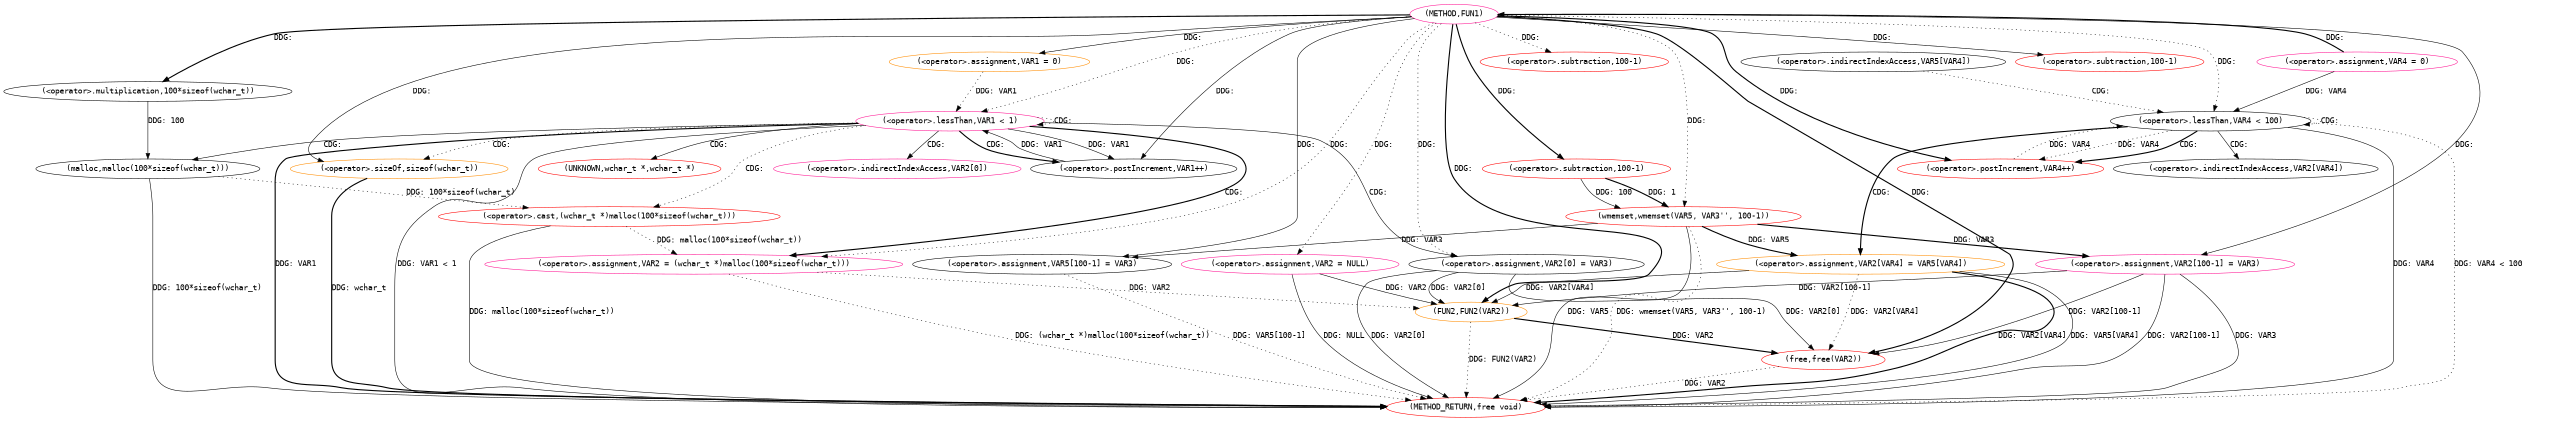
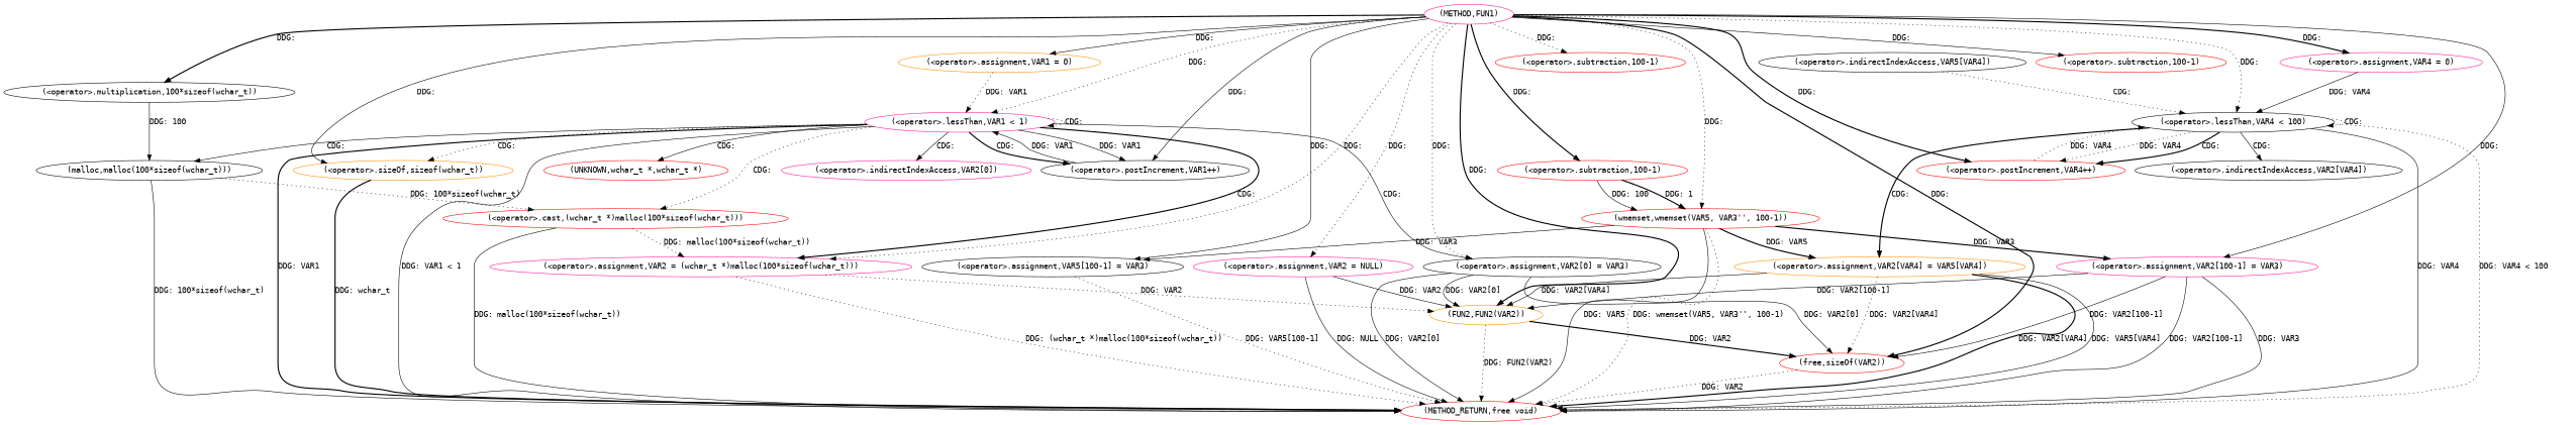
  digraph {
    fontname="DejaVu Sans Mono"
    node [color=red fontname="DejaVu Sans Mono"]
    edge [fontname="DejaVu Sans Mono" style=solid]
    n1 [color=deeppink label="(METHOD,FUN1)"]
    n2 [color=deeppink label="(<operator>.assignment,VAR2 = NULL)"]
    n3 [color=darkorange label="(<operator>.assignment,VAR1 = 0)"]
    n4 [color=deeppink label="(<operator>.lessThan,VAR1 < 1)"]
    n5 [color=black label="(<operator>.postIncrement,VAR1++)"]
    n6 [color=deeppink label="(<operator>.assignment,VAR2 = (wchar_t *)malloc(100*sizeof(wchar_t)))"]
    n7 [color=black label="(<operator>.multiplication,100*sizeof(wchar_t))"]
    n8 [color=darkorange label="(<operator>.sizeOf,sizeof(wchar_t))"]
    n9 [color=black label="(<operator>.assignment,VAR2[0] = VAR3)"]
    n10 [label="(wmemset,wmemset(VAR5, VAR3'', 100-1))"]
    n11 [label="(<operator>.subtraction,100-1)"]
    n12 [color=black label="(<operator>.assignment,VAR5[100-1] = VAR3)"]
    n13 [label="(<operator>.subtraction,100-1)"]
    n14 [color=deeppink label="(<operator>.assignment,VAR4 = 0)"]
    n15 [color=black label="(<operator>.lessThan,VAR4 < 100)"]
    n16 [label="(<operator>.postIncrement,VAR4++)"]
    n17 [color=deeppink label="(<operator>.assignment,VAR2[100-1] = VAR3)"]
    n18 [label="(<operator>.subtraction,100-1)"]
    n19 [color=darkorange label="(FUN2,FUN2(VAR2))"]
-   n20 [label="(free,free(VAR2))"]
+   n20 [label="(free,sizeOf(VAR2))"]
    n21 [label="(METHOD_RETURN,free void)"]
    n22 [label="(<operator>.cast,(wchar_t *)malloc(100*sizeof(wchar_t)))"]
    n23 [color=black label="(malloc,malloc(100*sizeof(wchar_t)))"]
    n24 [label="(UNKNOWN,wchar_t *,wchar_t *)"]
    n25 [color=deeppink label="(<operator>.indirectIndexAccess,VAR2[0])"]
    n26 [color=darkorange label="(<operator>.assignment,VAR2[VAR4] = VAR5[VAR4])"]
    n27 [color=black label="(<operator>.indirectIndexAccess,VAR2[VAR4])"]
    n28 [color=black label="(<operator>.indirectIndexAccess,VAR5[VAR4])"]
    n1 -> n2 [label="DDG: " style=dotted]
    n1 -> n3 [label="DDG: "]
    n1 -> n4 [label="DDG: " style=dotted]
    n1 -> n5 [label="DDG: "]
    n1 -> n6 [label="DDG: " style=dotted]
    n1 -> n7 [label="DDG: " style=bold]
    n1 -> n8 [label="DDG: "]
    n1 -> n9 [label="DDG: " style=dotted]
    n1 -> n10 [label="DDG: " style=dotted]
    n1 -> n11 [label="DDG: " style=bold]
    n1 -> n12 [label="DDG: "]
    n1 -> n13 [label="DDG: " style=dotted]
-   n14 -> n1 [label="DDG: " style=bold]
+   n1 -> n14 [label="DDG: " style=bold]
    n1 -> n15 [label="DDG: " style=dotted]
    n1 -> n16 [label="DDG: " style=bold]
    n1 -> n17 [label="DDG: "]
    n1 -> n18 [label="DDG: "]
    n1 -> n19 [label="DDG: " style=bold]
    n1 -> n20 [label="DDG: " style=bold]
    n2 -> n19 [label="DDG: VAR2"]
    n2 -> n21 [label="DDG: NULL"]
    n3 -> n4 [label="DDG: VAR1" style=dotted]
    n4 -> n4 [label="CDG: " style=dotted]
    n4 -> n5 [label="DDG: VAR1"]
    n4 -> n5 [label="CDG: " style=bold]
    n4 -> n6 [label="CDG: " style=bold]
    n4 -> n8 [label="CDG: " style=dotted]
    n4 -> n9 [label="CDG: "]
    n4 -> n21 [label="DDG: VAR1" style=bold]
    n4 -> n21 [label="DDG: VAR1 < 1"]
    n4 -> n22 [label="CDG: " style=dotted]
    n4 -> n23 [label="CDG: "]
    n4 -> n24 [label="CDG: "]
    n4 -> n25 [label="CDG: "]
    n5 -> n4 [label="DDG: VAR1"]
    n6 -> n19 [label="DDG: VAR2" style=dotted]
    n6 -> n21 [label="DDG: (wchar_t *)malloc(100*sizeof(wchar_t))" style=dotted]
    n7 -> n23 [label="DDG: 100"]
    n8 -> n21 [label="DDG: wchar_t" style=bold]
    n9 -> n19 [label="DDG: VAR2[0]"]
    n9 -> n20 [label="DDG: VAR2[0]"]
    n9 -> n21 [label="DDG: VAR2[0]"]
    n10 -> n12 [label="DDG: VAR3"]
    n10 -> n17 [label="DDG: VAR3" style=bold]
    n10 -> n21 [label="DDG: wmemset(VAR5, VAR3'', 100-1)" style=dotted]
    n10 -> n21 [label="DDG: VAR5"]
    n10 -> n26 [label="DDG: VAR5" style=bold]
    n11 -> n10 [label="DDG: 100"]
    n11 -> n10 [label="DDG: 1" style=bold]
    n12 -> n21 [label="DDG: VAR5[100-1]" style=dotted]
    n14 -> n15 [label="DDG: VAR4"]
    n15 -> n15 [label="CDG: " style=dotted]
    n15 -> n16 [label="DDG: VAR4" style=dotted]
    n15 -> n16 [label="CDG: " style=bold]
    n15 -> n21 [label="DDG: VAR4 < 100" style=dotted]
    n15 -> n21 [label="DDG: VAR4"]
    n15 -> n26 [label="CDG: " style=bold]
    n15 -> n27 [label="CDG: "]
    n16 -> n15 [label="DDG: VAR4" style=dotted]
    n17 -> n19 [label="DDG: VAR2[100-1]"]
    n17 -> n20 [label="DDG: VAR2[100-1]"]
    n17 -> n21 [label="DDG: VAR3"]
    n17 -> n21 [label="DDG: VAR2[100-1]"]
    n19 -> n20 [label="DDG: VAR2" style=bold]
    n19 -> n21 [label="DDG: FUN2(VAR2)" style=dotted]
    n20 -> n21 [label="DDG: VAR2" style=dotted]
    n22 -> n6 [label="DDG: malloc(100*sizeof(wchar_t))" style=dotted]
    n22 -> n21 [label="DDG: malloc(100*sizeof(wchar_t))"]
    n23 -> n21 [label="DDG: 100*sizeof(wchar_t)"]
    n23 -> n22 [label="DDG: 100*sizeof(wchar_t)" style=dotted]
    n26 -> n19 [label="DDG: VAR2[VAR4]"]
    n26 -> n20 [label="DDG: VAR2[VAR4]" style=dotted]
    n26 -> n21 [label="DDG: VAR2[VAR4]" style=bold]
    n26 -> n21 [label="DDG: VAR5[VAR4]"]
    n28 -> n15 [label="CDG: " style=dotted]
  }
